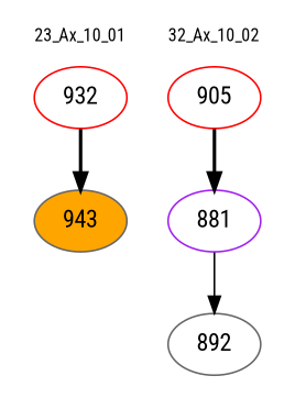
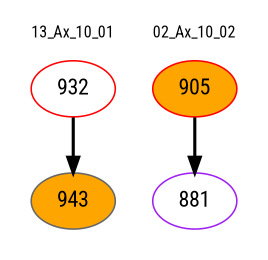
  digraph {
    fontname="Roboto Condensed"
    node [color=red fillcolor=white fontname="Roboto Condensed" style=filled]
    edge [color=black fontname="Roboto Condensed" style=bold]
    n1 [label=932]
    n2 [color=gray40 fillcolor=orange label=943]
-   n3 [label=905]
+   n3 [fillcolor=orange label=905]
    n4 [color=purple label=881]
-   n5 [color=gray40 label=892]
    subgraph cluster_1 {
      color=white
      fontsize=10
-     label="23_Ax_10_01"
+     label="13_Ax_10_01"
      n1
      n2
    }
    subgraph cluster_2 {
      color=white
      fontsize=10
-     label="32_Ax_10_02"
+     label="02_Ax_10_02"
      n3
      n4
-     n5
    }
    n1 -> n2
    n3 -> n4
-   n4 -> n5 [style=solid]
  }
